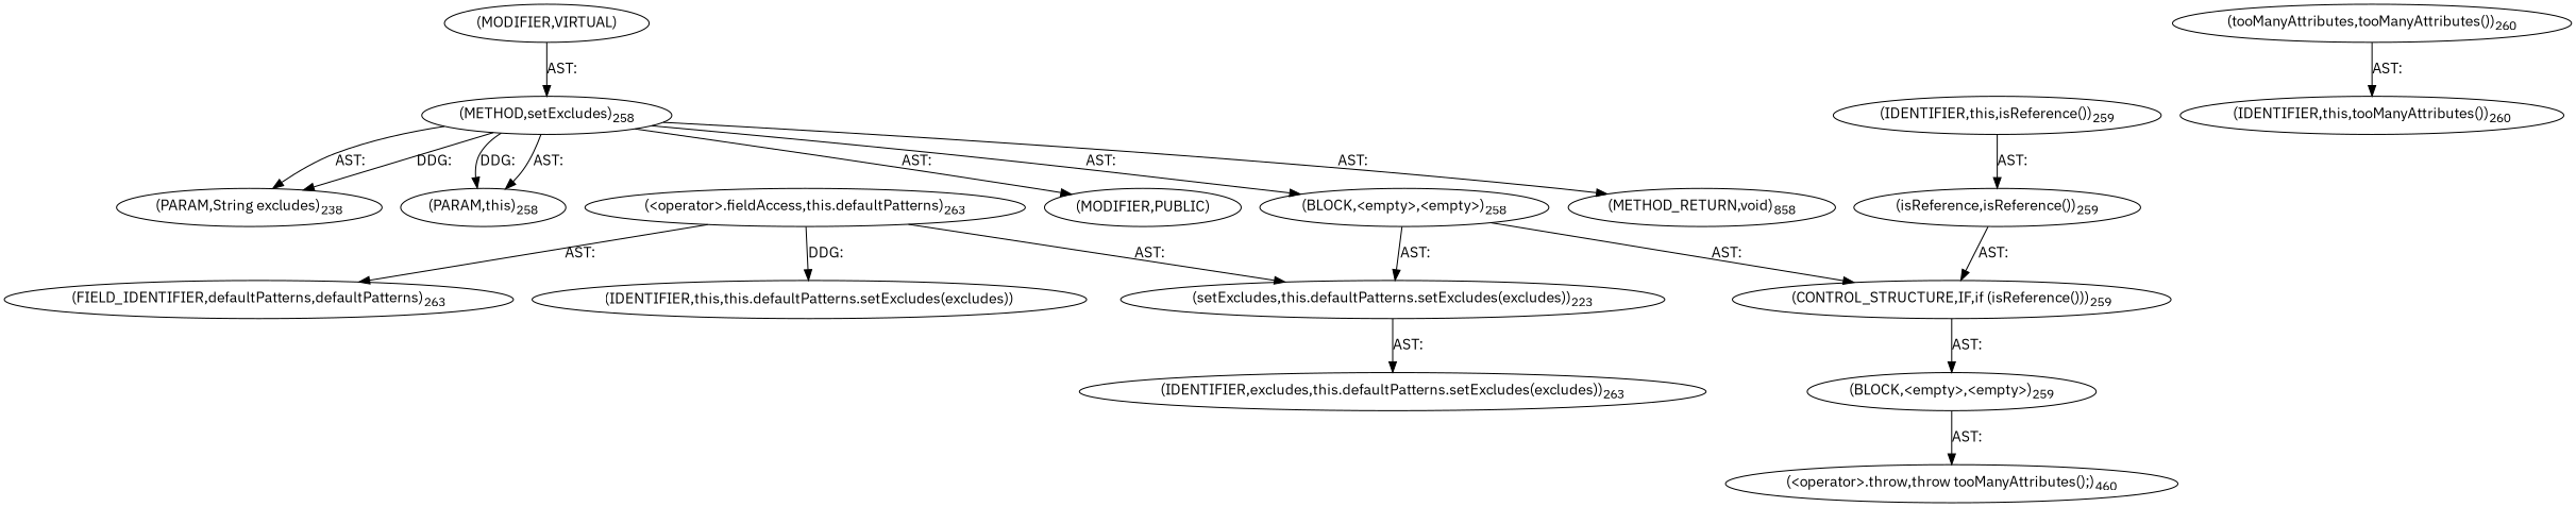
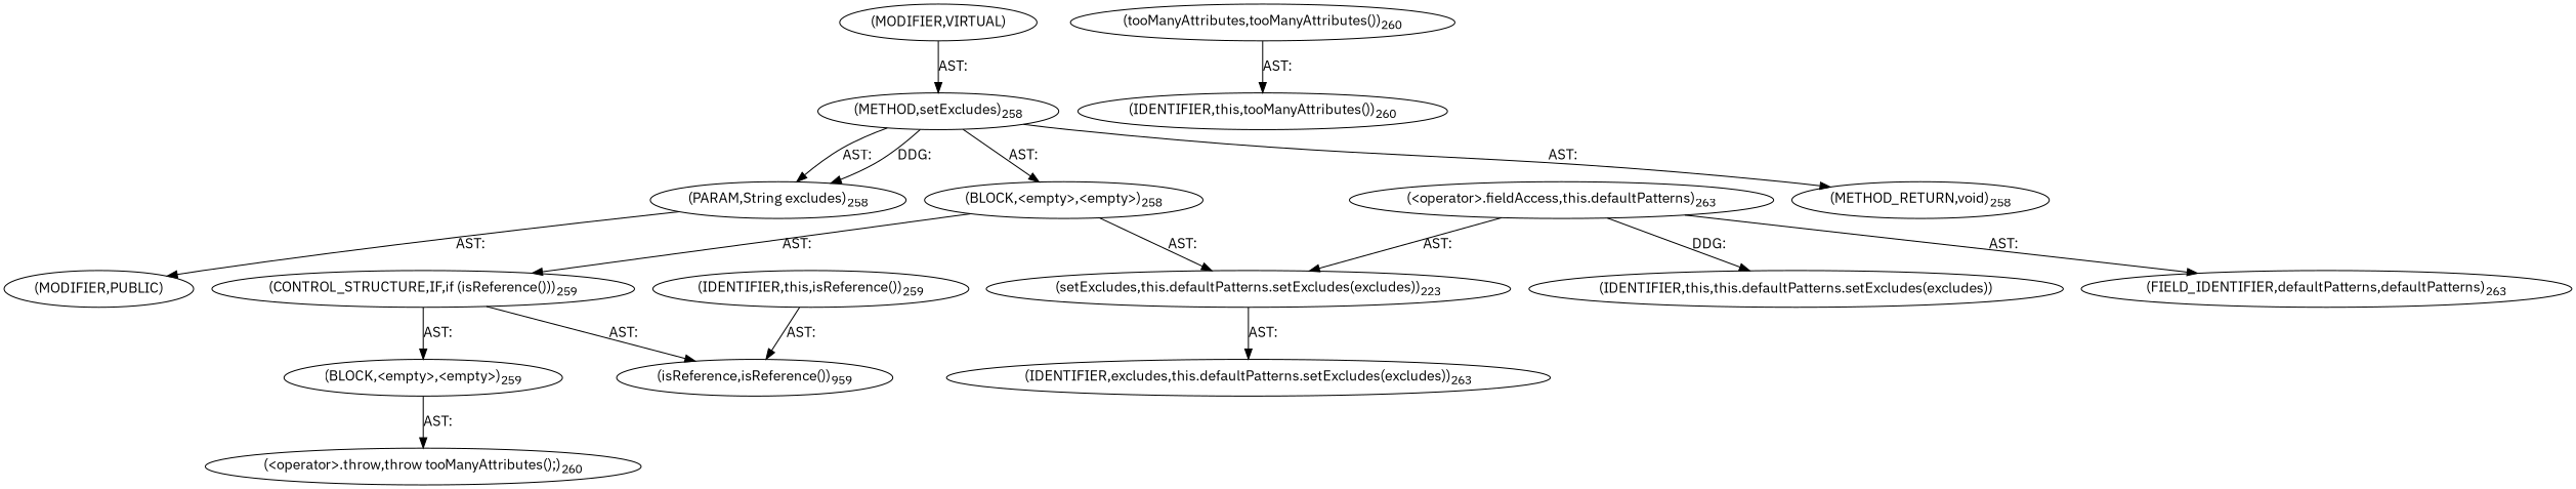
  digraph {
    fontname="IBM Plex Sans"
    node [fontname="IBM Plex Sans"]
    edge [fontname="IBM Plex Sans"]
    n1 [label=<(METHOD,setExcludes)<SUB>258</SUB>>]
-   n2 [label=<(PARAM,this)<SUB>258</SUB>>]
-   n3 [label=<(PARAM,String excludes)<SUB>238</SUB>>]
+   n3 [label=<(PARAM,String excludes)<SUB>258</SUB>>]
    n4 [label=<(BLOCK,&lt;empty&gt;,&lt;empty&gt;)<SUB>258</SUB>>]
    n5 [label=<(MODIFIER,PUBLIC)>]
-   n6 [label=<(METHOD_RETURN,void)<SUB>858</SUB>>]
+   n6 [label=<(METHOD_RETURN,void)<SUB>258</SUB>>]
    n7 [label=<(CONTROL_STRUCTURE,IF,if (isReference()))<SUB>259</SUB>>]
    n8 [label=<(setExcludes,this.defaultPatterns.setExcludes(excludes))<SUB>223</SUB>>]
    n9 [label=<(MODIFIER,VIRTUAL)>]
-   n10 [label=<(isReference,isReference())<SUB>259</SUB>>]
+   n10 [label=<(isReference,isReference())<SUB>959</SUB>>]
    n11 [label=<(BLOCK,&lt;empty&gt;,&lt;empty&gt;)<SUB>259</SUB>>]
    n12 [label=<(IDENTIFIER,excludes,this.defaultPatterns.setExcludes(excludes))<SUB>263</SUB>>]
-   n13 [label=<(&lt;operator&gt;.throw,throw tooManyAttributes();)<SUB>460</SUB>>]
+   n13 [label=<(&lt;operator&gt;.throw,throw tooManyAttributes();)<SUB>260</SUB>>]
    n14 [label=<(IDENTIFIER,this,isReference())<SUB>259</SUB>>]
    n15 [label=<(tooManyAttributes,tooManyAttributes())<SUB>260</SUB>>]
    n16 [label=<(IDENTIFIER,this,tooManyAttributes())<SUB>260</SUB>>]
    n17 [label=<(&lt;operator&gt;.fieldAccess,this.defaultPatterns)<SUB>263</SUB>>]
    n18 [label=<(IDENTIFIER,this,this.defaultPatterns.setExcludes(excludes))>]
    n19 [label=<(FIELD_IDENTIFIER,defaultPatterns,defaultPatterns)<SUB>263</SUB>>]
-   n1 -> n2 [label="AST: "]
-   n1 -> n2 [label="DDG: "]
    n1 -> n3 [label="AST: "]
    n1 -> n3 [label="DDG: "]
    n1 -> n4 [label="AST: "]
-   n1 -> n5 [label="AST: "]
+   n3 -> n5 [label="AST: "]
    n1 -> n6 [label="AST: "]
    n4 -> n7 [label="AST: "]
    n4 -> n8 [label="AST: "]
-   n10 -> n7 [label="AST: "]
+   n7 -> n10 [label="AST: "]
    n7 -> n11 [label="AST: "]
    n8 -> n12 [label="AST: "]
    n9 -> n1 [label="AST: "]
    n11 -> n13 [label="AST: "]
    n14 -> n10 [label="AST: "]
    n15 -> n16 [label="AST: "]
    n17 -> n8 [label="AST: "]
    n17 -> n18 [label="DDG: "]
    n17 -> n19 [label="AST: "]
  }
